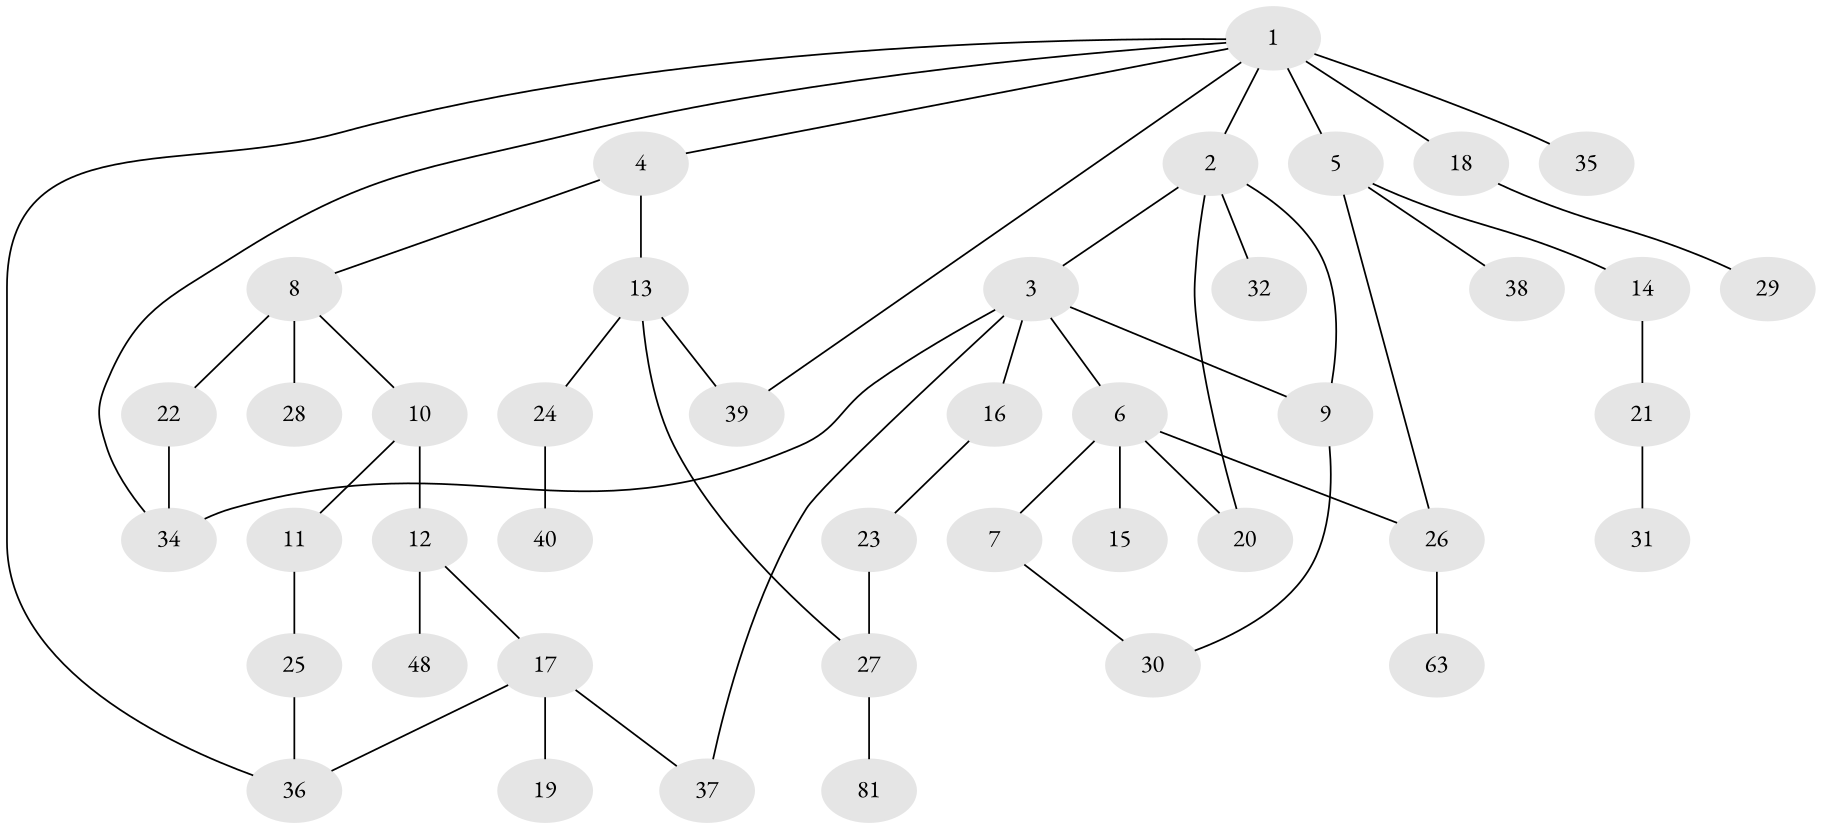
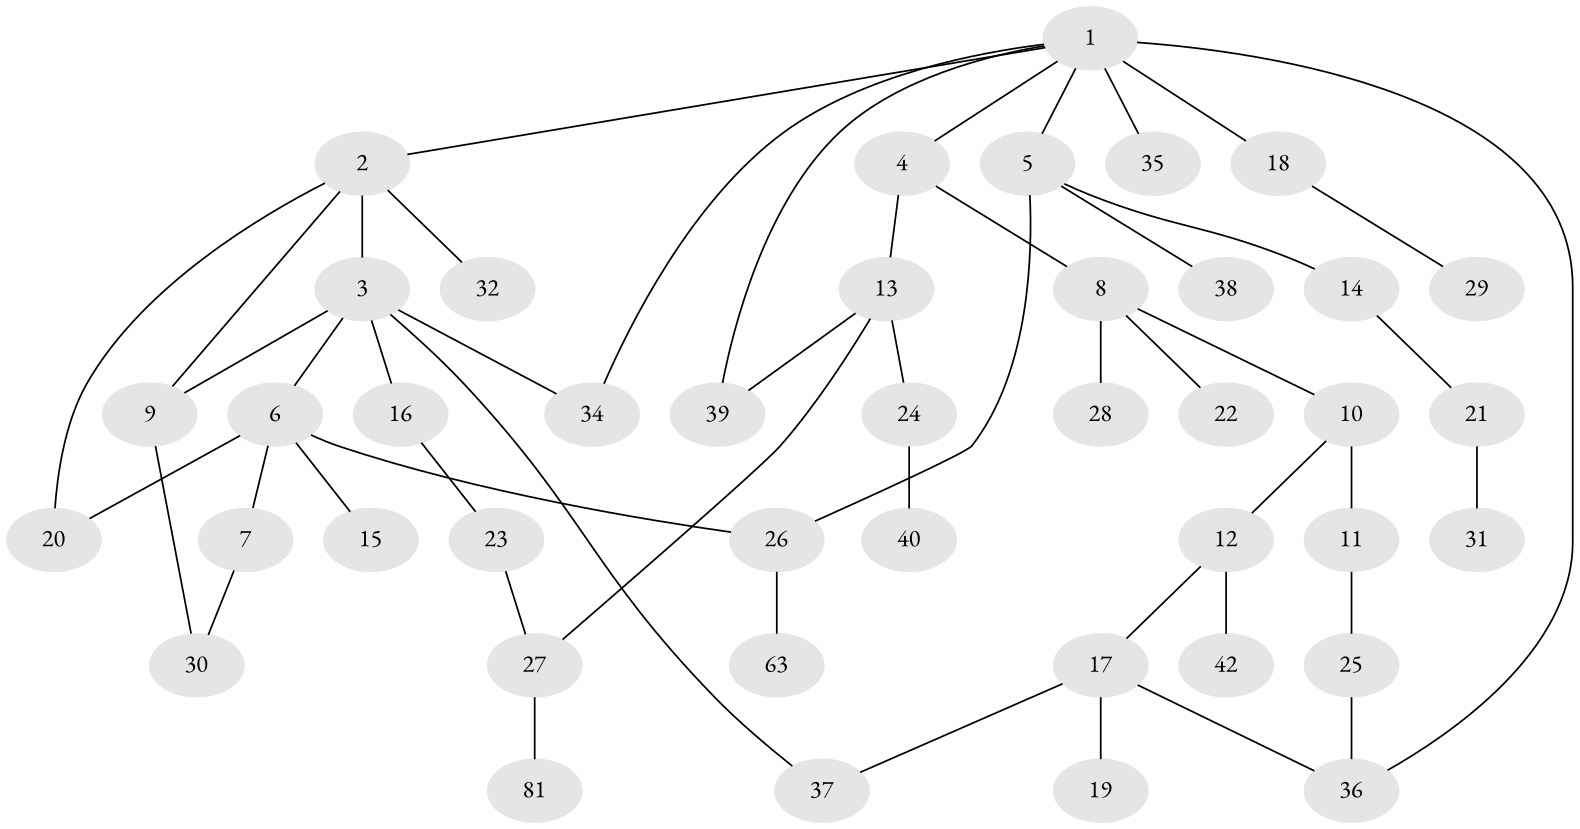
  graph {
    fontname="EB Garamond"
    node [color=gray90 fontname="EB Garamond" style=filled]
    edge [fontname="EB Garamond" weight=1.0]
    1
    2
    4
    5
    18
    34
    35
    36
    39
    3
    20
    32
    9
    8
    13
    14
    26
    38
    29
    16
    6
    37
    23
    7
    15
    30
    10
    22
    28
    24
    27
    21
    n33 [label=63]
    11
    12
    25
    17
-   42 [label=48]
+   42
    19
    40
    n41 [label=81]
    31
    1 -- 2
    1 -- 4
    1 -- 5
    1 -- 18 [weight=3.0]
    1 -- 34
    1 -- 35
    1 -- 36
    1 -- 39
    2 -- 3
    2 -- 20
    2 -- 32
    2 -- 9
    4 -- 8
    4 -- 13
    5 -- 14
    5 -- 26
    5 -- 38
    18 -- 29
    3 -- 34
    3 -- 9
    3 -- 16
    3 -- 6
    3 -- 37
    9 -- 30
    8 -- 10
    8 -- 22 [weight=2.0]
    8 -- 28
    13 -- 39
    13 -- 24
    13 -- 27
    14 -- 21
    26 -- n33 [weight=2.0]
    16 -- 23 [weight=2.0]
    6 -- 20
    6 -- 26
    6 -- 7
    6 -- 15
    23 -- 27
    7 -- 30
    10 -- 11
    10 -- 12
-   22 -- 34
    24 -- 40
    27 -- n41
    21 -- 31
    11 -- 25
    12 -- 17
    12 -- 42
    25 -- 36
    17 -- 36
    17 -- 37
    17 -- 19
  }
